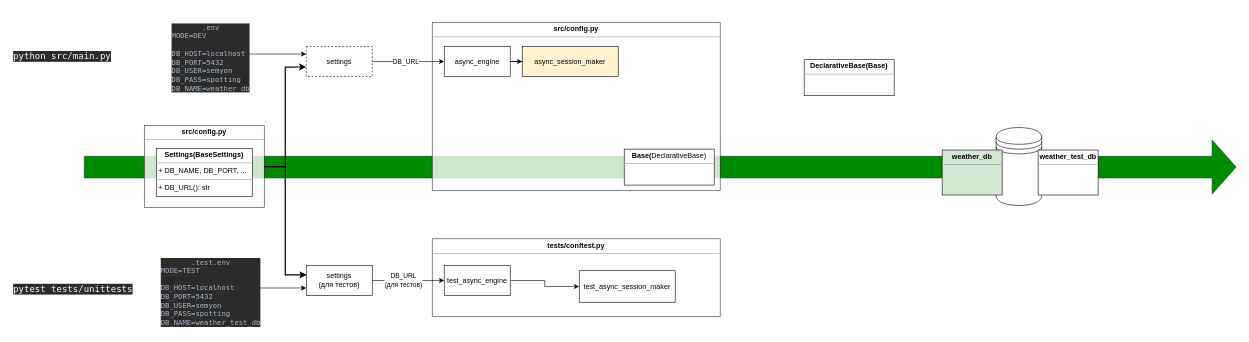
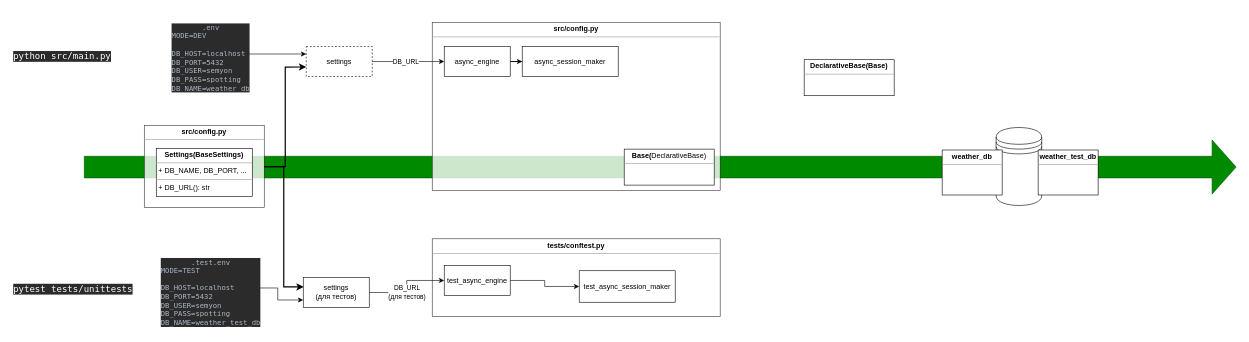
  <mxCell id="0" />
  <mxCell id="1" parent="0" />
  <mxCell id="2" value="" style="html=1;shadow=0;dashed=0;align=center;verticalAlign=middle;shape=mxgraph.arrows2.arrow;dy=0.6;dx=40;notch=0;fillColor=#008a00;fontColor=#ffffff;strokeColor=#005700;" vertex="1" parent="1"><mxGeometry x="140" y="233" width="1920" height="90" as="geometry" /></mxCell>
  <mxCell id="3" style="edgeStyle=orthogonalEdgeStyle;rounded=0;orthogonalLoop=1;jettySize=auto;html=1;entryX=-0.001;entryY=0.683;entryDx=0;entryDy=0;strokeWidth=2;entryPerimeter=0;" edge="1" parent="1" source="4" target="8"><mxGeometry relative="1" as="geometry" /></mxCell>
  <mxCell id="4" value="&lt;p style=&quot;margin:0px;margin-top:4px;text-align:center;&quot;&gt;&lt;b&gt;src/config.py&lt;/b&gt;&lt;/p&gt;&lt;hr size=&quot;1&quot;&gt;&lt;div style=&quot;height:2px;&quot;&gt;&lt;/div&gt;" style="verticalAlign=top;align=left;overflow=fill;fontSize=12;fontFamily=Helvetica;html=1;whiteSpace=wrap;opacity=80;" vertex="1" parent="1"><mxGeometry x="240" y="208.38" width="200" height="137.25" as="geometry" /></mxCell>
  <mxCell id="5" style="edgeStyle=orthogonalEdgeStyle;rounded=0;orthogonalLoop=1;jettySize=auto;html=1;entryX=0.006;entryY=0.313;entryDx=0;entryDy=0;strokeWidth=2;entryPerimeter=0;" edge="1" parent="1" source="4" target="7"><mxGeometry relative="1" as="geometry"><mxPoint x="470" y="277" as="targetPoint" /></mxGeometry></mxCell>
  <mxCell id="6" value="&lt;p style=&quot;margin:0px;margin-top:4px;text-align:center;&quot;&gt;&lt;b&gt;Settings(BaseSettings)&lt;/b&gt;&lt;/p&gt;&lt;hr size=&quot;1&quot;&gt;&lt;p style=&quot;margin:0px;margin-left:4px;&quot;&gt;+ DB_NAME, DB_PORT, ...&lt;/p&gt;&lt;hr size=&quot;1&quot;&gt;&lt;p style=&quot;margin:0px;margin-left:4px;&quot;&gt;+&amp;nbsp;DB_URL&lt;span style=&quot;background-color: initial;&quot;&gt;(): str&lt;/span&gt;&lt;/p&gt;" style="verticalAlign=top;align=left;overflow=fill;fontSize=12;fontFamily=Helvetica;html=1;whiteSpace=wrap;" vertex="1" parent="1"><mxGeometry x="260" y="247" width="160" height="80" as="geometry" /></mxCell>
- <mxCell id="7" value="settings&lt;br&gt;(для тестов)" style="html=1;whiteSpace=wrap;" vertex="1" parent="1"><mxGeometry x="510" y="442" width="110" height="50" as="geometry" /></mxCell>
+ <mxCell id="7" value="settings&lt;br&gt;(для тестов)" style="html=1;whiteSpace=wrap;" vertex="1" parent="1"><mxGeometry x="505" y="462" width="110" height="50" as="geometry" /></mxCell>
  <mxCell id="8" value="settings" style="html=1;whiteSpace=wrap;dashed=1;" vertex="1" parent="1"><mxGeometry x="510" y="77" width="110" height="50" as="geometry" /></mxCell>
  <mxCell id="9" style="edgeStyle=orthogonalEdgeStyle;rounded=0;orthogonalLoop=1;jettySize=auto;html=1;entryX=0;entryY=0.25;entryDx=0;entryDy=0;" edge="1" parent="1" source="10" target="8"><mxGeometry relative="1" as="geometry" /></mxCell>
  <mxCell id="10" value="&lt;pre style=&quot;background-color: rgb(43, 43, 43);&quot;&gt;&lt;div style=&quot;text-align: center;&quot;&gt;&lt;font face=&quot;JetBrains Mono, monospace&quot; color=&quot;#a9b7c6&quot;&gt;.env&lt;/font&gt;&lt;/div&gt;&lt;font face=&quot;JetBrains Mono, monospace&quot; color=&quot;#a9b7c6&quot;&gt;MODE=DEV&lt;br&gt;&lt;br&gt;DB_HOST=localhost&lt;br&gt;DB_PORT=5432&lt;br&gt;DB_USER=semyon&lt;br&gt;DB_PASS=spotting&lt;br&gt;DB_NAME=weather_db&lt;/font&gt;&lt;/pre&gt;" style="text;whiteSpace=wrap;html=1;" vertex="1" parent="1"><mxGeometry x="284" y="20" width="120" height="139" as="geometry" /></mxCell>
  <mxCell id="11" style="edgeStyle=orthogonalEdgeStyle;rounded=0;orthogonalLoop=1;jettySize=auto;html=1;entryX=0;entryY=0.75;entryDx=0;entryDy=0;" edge="1" parent="1" source="12" target="7"><mxGeometry relative="1" as="geometry" /></mxCell>
  <mxCell id="12" value="&lt;pre style=&quot;background-color: rgb(43, 43, 43);&quot;&gt;&lt;div style=&quot;text-align: center;&quot;&gt;&lt;font face=&quot;JetBrains Mono, monospace&quot; color=&quot;#a9b7c6&quot;&gt;.test.env&lt;/font&gt;&lt;/div&gt;&lt;font face=&quot;JetBrains Mono, monospace&quot; color=&quot;#a9b7c6&quot;&gt;MODE=TEST&lt;br&gt;&lt;br&gt;DB_HOST=localhost&lt;br&gt;DB_PORT=5432&lt;br&gt;DB_USER=semyon&lt;br&gt;DB_PASS=spotting&lt;br&gt;DB_NAME=weather_test_db&lt;/font&gt;&lt;/pre&gt;" style="text;whiteSpace=wrap;html=1;" vertex="1" parent="1"><mxGeometry x="266" y="411" width="154" height="137" as="geometry" /></mxCell>
  <mxCell id="13" value="&lt;p style=&quot;margin:0px;margin-top:4px;text-align:center;&quot;&gt;&lt;b&gt;src/config.py&lt;/b&gt;&lt;/p&gt;&lt;hr size=&quot;1&quot;&gt;&lt;div style=&quot;height:2px;&quot;&gt;&lt;/div&gt;" style="verticalAlign=top;align=left;overflow=fill;fontSize=12;fontFamily=Helvetica;html=1;whiteSpace=wrap;glass=0;opacity=80;" vertex="1" parent="1"><mxGeometry x="720" y="37" width="480" height="280" as="geometry" /></mxCell>
  <mxCell id="14" value="&lt;pre style=&quot;background-color: rgb(43, 43, 43); font-family: &amp;quot;JetBrains Mono&amp;quot;, monospace;&quot;&gt;&lt;font color=&quot;#ffffff&quot; style=&quot;font-size: 15px;&quot;&gt;python src/main.py&lt;/font&gt;&lt;/pre&gt;" style="text;whiteSpace=wrap;html=1;" vertex="1" parent="1"><mxGeometry y="65.75" width="150" height="47.5" as="geometry" x="20" /></mxCell>
  <mxCell id="15" value="&lt;pre style=&quot;background-color: rgb(43, 43, 43); font-family: &amp;quot;JetBrains Mono&amp;quot;, monospace;&quot;&gt;&lt;font color=&quot;#ffffff&quot;&gt;&lt;span style=&quot;font-size: 15px;&quot;&gt;pytest tests/unittests&lt;/span&gt;&lt;/font&gt;&lt;/pre&gt;" style="text;whiteSpace=wrap;html=1;" vertex="1" parent="1"><mxGeometry y="453.87" width="180" height="51.25" as="geometry" x="20" /></mxCell>
  <mxCell id="16" value="&lt;p style=&quot;margin:0px;margin-top:4px;text-align:center;&quot;&gt;&lt;b&gt;Base(&lt;/b&gt;DeclarativeBase)&lt;/p&gt;&lt;hr size=&quot;1&quot;&gt;&lt;div style=&quot;height:2px;&quot;&gt;&lt;/div&gt;" style="verticalAlign=top;align=left;overflow=fill;fontSize=12;fontFamily=Helvetica;html=1;whiteSpace=wrap;" vertex="1" parent="1"><mxGeometry x="1040" y="248" width="150" height="60" as="geometry" /></mxCell>
  <mxCell id="17" style="edgeStyle=orthogonalEdgeStyle;rounded=0;orthogonalLoop=1;jettySize=auto;html=1;entryX=0;entryY=0.5;entryDx=0;entryDy=0;" edge="1" parent="1" source="18" target="25"><mxGeometry relative="1" as="geometry" /></mxCell>
  <mxCell id="18" value="async_engine" style="html=1;whiteSpace=wrap;" vertex="1" parent="1"><mxGeometry x="740" y="77" width="110" height="50" as="geometry" /></mxCell>
  <mxCell id="19" style="edgeStyle=orthogonalEdgeStyle;rounded=0;orthogonalLoop=1;jettySize=auto;html=1;entryX=0;entryY=0.5;entryDx=0;entryDy=0;" edge="1" parent="1" source="8" target="18"><mxGeometry relative="1" as="geometry" /></mxCell>
  <mxCell id="20" value="DB_URL" style="edgeLabel;html=1;align=center;verticalAlign=middle;resizable=0;points=[];" vertex="1" connectable="0" parent="19"><mxGeometry x="-0.081" y="1" relative="1" as="geometry"><mxPoint as="offset" /></mxGeometry></mxCell>
  <mxCell id="21" value="&lt;p style=&quot;margin:0px;margin-top:4px;text-align:center;&quot;&gt;&lt;b&gt;tests/conftest.py&lt;/b&gt;&lt;/p&gt;&lt;hr size=&quot;1&quot;&gt;&lt;div style=&quot;height:2px;&quot;&gt;&lt;/div&gt;" style="verticalAlign=top;align=left;overflow=fill;fontSize=12;fontFamily=Helvetica;html=1;whiteSpace=wrap;glass=0;opacity=80;" vertex="1" parent="1"><mxGeometry x="720" y="397.5" width="480" height="129.5" as="geometry" /></mxCell>
  <mxCell id="22" value="test_async_session_maker" style="html=1;whiteSpace=wrap;" vertex="1" parent="1"><mxGeometry x="965" y="450.75" width="160" height="52.5" as="geometry" /></mxCell>
  <mxCell id="23" style="edgeStyle=orthogonalEdgeStyle;rounded=0;orthogonalLoop=1;jettySize=auto;html=1;entryX=0;entryY=0.5;entryDx=0;entryDy=0;" edge="1" parent="1" source="24" target="22"><mxGeometry relative="1" as="geometry" /></mxCell>
  <mxCell id="24" value="test_async_engine" style="html=1;whiteSpace=wrap;" vertex="1" parent="1"><mxGeometry x="740" y="442" width="110" height="50" as="geometry" /></mxCell>
- <mxCell id="25" value="async_session_maker" style="html=1;whiteSpace=wrap;fillColor=#fff2cc;" vertex="1" parent="1"><mxGeometry x="870" y="77" width="160" height="50" as="geometry" /></mxCell>
+ <mxCell id="25" value="async_session_maker" style="html=1;whiteSpace=wrap;" vertex="1" parent="1"><mxGeometry x="870" y="77" width="160" height="50" as="geometry" /></mxCell>
  <mxCell id="26" style="edgeStyle=orthogonalEdgeStyle;rounded=0;orthogonalLoop=1;jettySize=auto;html=1;entryX=0;entryY=0.5;entryDx=0;entryDy=0;" edge="1" parent="1" source="7" target="24"><mxGeometry relative="1" as="geometry" /></mxCell>
  <mxCell id="27" value="DB_URL&lt;br&gt;(для тестов)" style="edgeLabel;html=1;align=center;verticalAlign=middle;resizable=0;points=[];" vertex="1" connectable="0" parent="26"><mxGeometry x="-0.143" y="1" relative="1" as="geometry"><mxPoint as="offset" /></mxGeometry></mxCell>
  <mxCell id="28" value="&lt;p style=&quot;margin:0px;margin-top:4px;text-align:center;&quot;&gt;&lt;b&gt;DeclarativeBase(Base)&lt;/b&gt;&lt;/p&gt;&lt;hr size=&quot;1&quot;&gt;&lt;div style=&quot;height:2px;&quot;&gt;&lt;/div&gt;" style="verticalAlign=top;align=left;overflow=fill;fontSize=12;fontFamily=Helvetica;html=1;whiteSpace=wrap;" vertex="1" parent="1"><mxGeometry x="1340" y="99" width="150" height="60" as="geometry" /></mxCell>
  <mxCell id="29" value="" style="shape=datastore;whiteSpace=wrap;html=1;" vertex="1" parent="1"><mxGeometry x="1660" y="212" width="76" height="130" as="geometry" /></mxCell>
- <mxCell id="30" value="&lt;p style=&quot;margin:0px;margin-top:4px;text-align:center;&quot;&gt;&lt;b&gt;weather_db&lt;/b&gt;&lt;/p&gt;&lt;hr size=&quot;1&quot;&gt;&lt;div style=&quot;height:2px;&quot;&gt;&lt;/div&gt;" style="verticalAlign=top;align=left;overflow=fill;fontSize=12;fontFamily=Helvetica;html=1;whiteSpace=wrap;fillColor=#d5e8d4;" vertex="1" parent="1"><mxGeometry x="1570" y="249.5" width="100" height="75" as="geometry" /></mxCell>
+ <mxCell id="30" value="&lt;p style=&quot;margin:0px;margin-top:4px;text-align:center;&quot;&gt;&lt;b&gt;weather_db&lt;/b&gt;&lt;/p&gt;&lt;hr size=&quot;1&quot;&gt;&lt;div style=&quot;height:2px;&quot;&gt;&lt;/div&gt;" style="verticalAlign=top;align=left;overflow=fill;fontSize=12;fontFamily=Helvetica;html=1;whiteSpace=wrap;" vertex="1" parent="1"><mxGeometry x="1570" y="249.5" width="100" height="75" as="geometry" /></mxCell>
  <mxCell id="31" value="&lt;p style=&quot;margin:0px;margin-top:4px;text-align:center;&quot;&gt;&lt;b&gt;weather_test_db&lt;/b&gt;&lt;/p&gt;&lt;hr size=&quot;1&quot;&gt;&lt;div style=&quot;height:2px;&quot;&gt;&lt;/div&gt;" style="verticalAlign=top;align=left;overflow=fill;fontSize=12;fontFamily=Helvetica;html=1;whiteSpace=wrap;" vertex="1" parent="1"><mxGeometry x="1730" y="249.5" width="100" height="75" as="geometry" /></mxCell>
